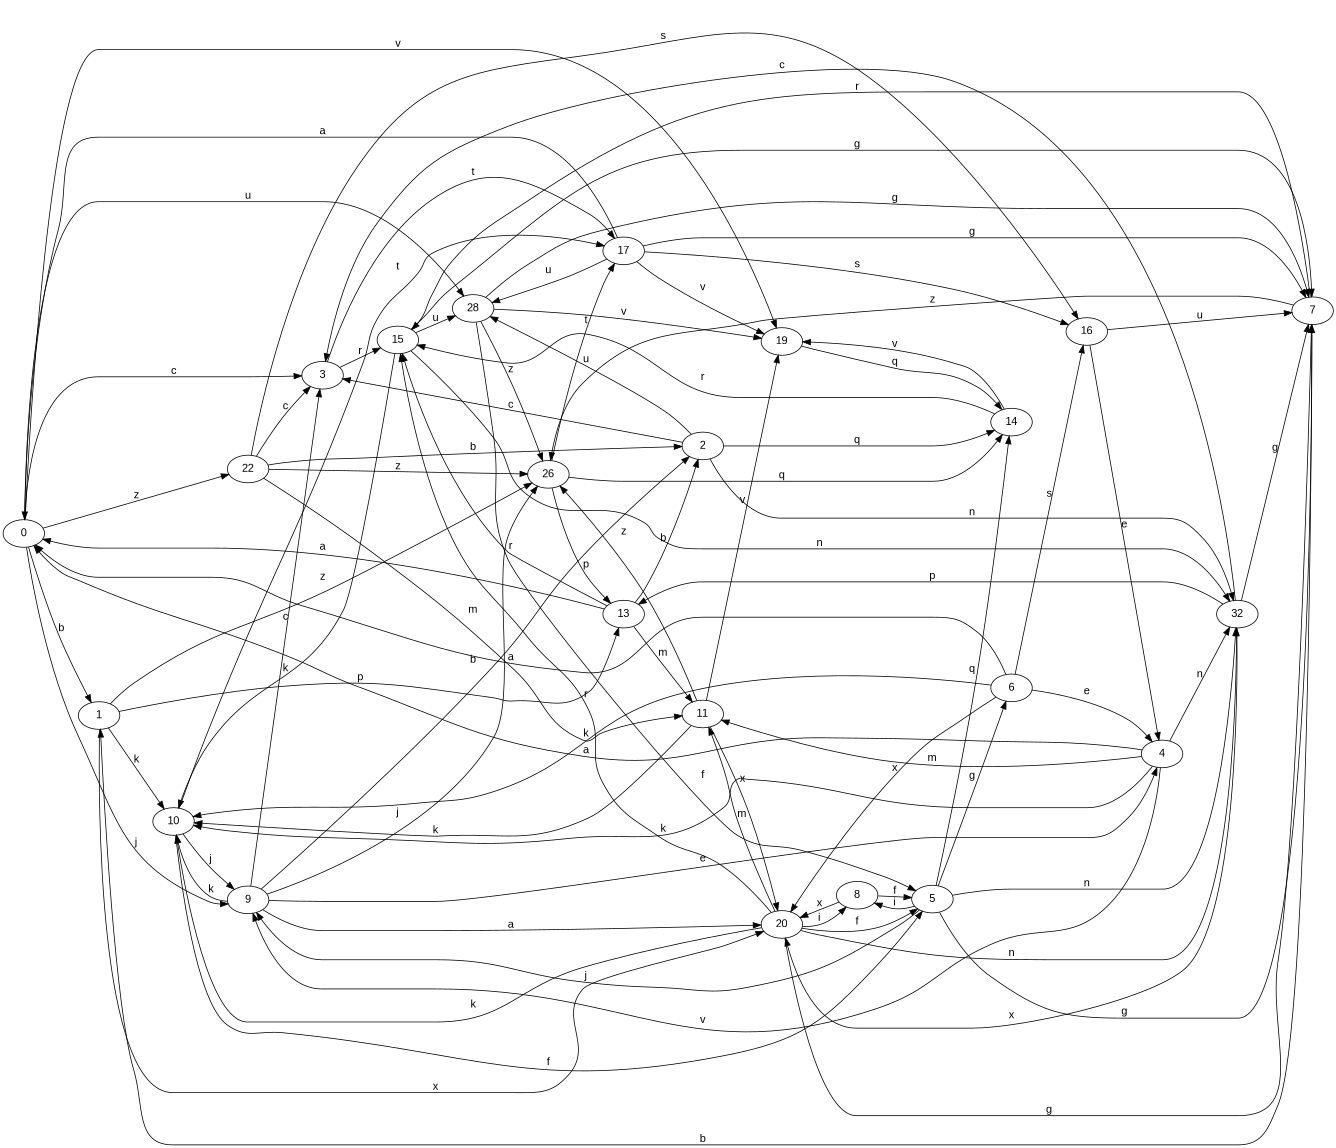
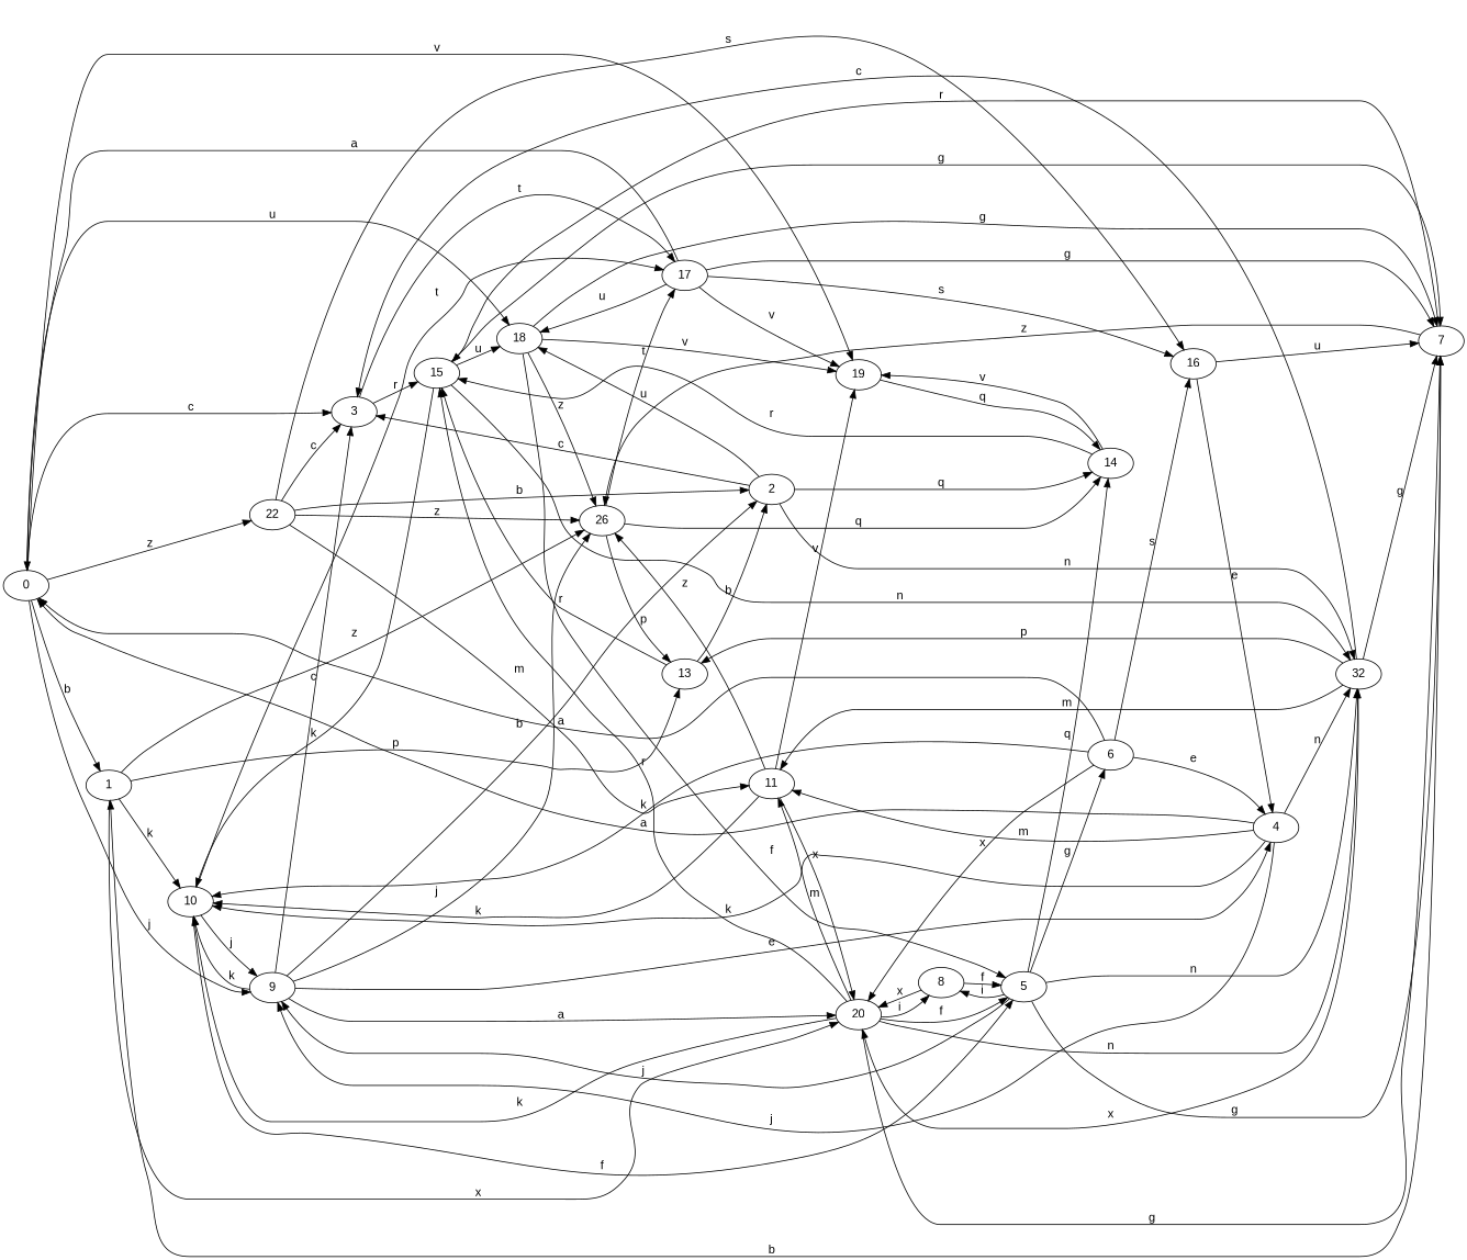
  strict digraph {
    fontname="Liberation Sans"
    rankdir=LR
    node [fontname="Liberation Sans"]
    edge [fontname="Liberation Sans"]
    0
    1
    3
    9
-   18 [label=28]
+   18
    19
    22
    10
    13
    20
    26
    15
    17
    5
    n15 [label=32]
    14
    6
    7
    8
    2
    4
    11
    16
    0 -> 1 [label=b]
    0 -> 3 [label=c]
    0 -> 9 [label=j]
    0 -> 18 [label=u]
    0 -> 19 [label=v]
    0 -> 22 [label=z]
    1 -> 10 [label=k]
    1 -> 13 [label=p]
    1 -> 20 [label=x]
    1 -> 26 [label=z]
    3 -> 15 [label=r]
    3 -> 17 [label=t]
    9 -> 3 [label=c]
    9 -> 10 [label=k]
    9 -> 20 [label=a]
    9 -> 26 [label=j]
    9 -> 2 [label=b]
    9 -> 4 [label=e]
    18 -> 19 [label=v]
    18 -> 26 [label=z]
    18 -> 5 [label=f]
    18 -> 7 [label=g]
    19 -> 14 [label=q]
    22 -> 3 [label=c]
    22 -> 26 [label=z]
    22 -> 2 [label=b]
    22 -> 11 [label=m]
    22 -> 16 [label=s]
    10 -> 9 [label=j]
    10 -> 17 [label=t]
    10 -> 5 [label=f]
-   13 -> 0 [label=a]
    13 -> 15 [label=r]
    13 -> 2 [label=b]
    20 -> 10 [label=k]
    20 -> 15 [label=r]
    20 -> 5 [label=f]
    20 -> n15 [label=n]
    20 -> 7 [label=g]
    20 -> 8 [label=i]
    20 -> 11 [label=m]
    26 -> 13 [label=p]
    26 -> 17 [label=t]
    26 -> 14 [label=q]
    15 -> 18 [label=u]
    15 -> 10 [label=k]
    15 -> n15 [label=n]
    15 -> 7 [label=g]
    17 -> 0 [label=a]
    17 -> 18 [label=u]
    17 -> 19 [label=v]
    17 -> 7 [label=g]
    17 -> 16 [label=s]
    5 -> 9 [label=j]
    5 -> n15 [label=n]
    5 -> 14 [label=q]
    5 -> 6 [label=g]
    5 -> 7 [label=g]
    5 -> 8 [label=i]
    n15 -> 3 [label=c]
    n15 -> 13 [label=p]
    n15 -> 20 [label=x]
    n15 -> 7 [label=g]
-   13 -> 11 [label=m]
+   n15 -> 11 [label=m]
    14 -> 19 [label=v]
    14 -> 15 [label=r]
    6 -> 0 [label=a]
    6 -> 10 [label=k]
    6 -> 20 [label=x]
    6 -> 4 [label=e]
    6 -> 16 [label=s]
    7 -> 1 [label=b]
    7 -> 26 [label=z]
    7 -> 15 [label=r]
    8 -> 20 [label=x]
    8 -> 5 [label=f]
    2 -> 3 [label=c]
    2 -> 18 [label=u]
    2 -> n15 [label=n]
    2 -> 14 [label=q]
    4 -> 0 [label=a]
-   4 -> 9 [label=v]
+   4 -> 9 [label=j]
    4 -> 10 [label=k]
    4 -> n15 [label=n]
    4 -> 11 [label=m]
    11 -> 19 [label=v]
    11 -> 10 [label=k]
    11 -> 20 [label=x]
    11 -> 26 [label=z]
    16 -> 7 [label=u]
    16 -> 4 [label=e]
  }
